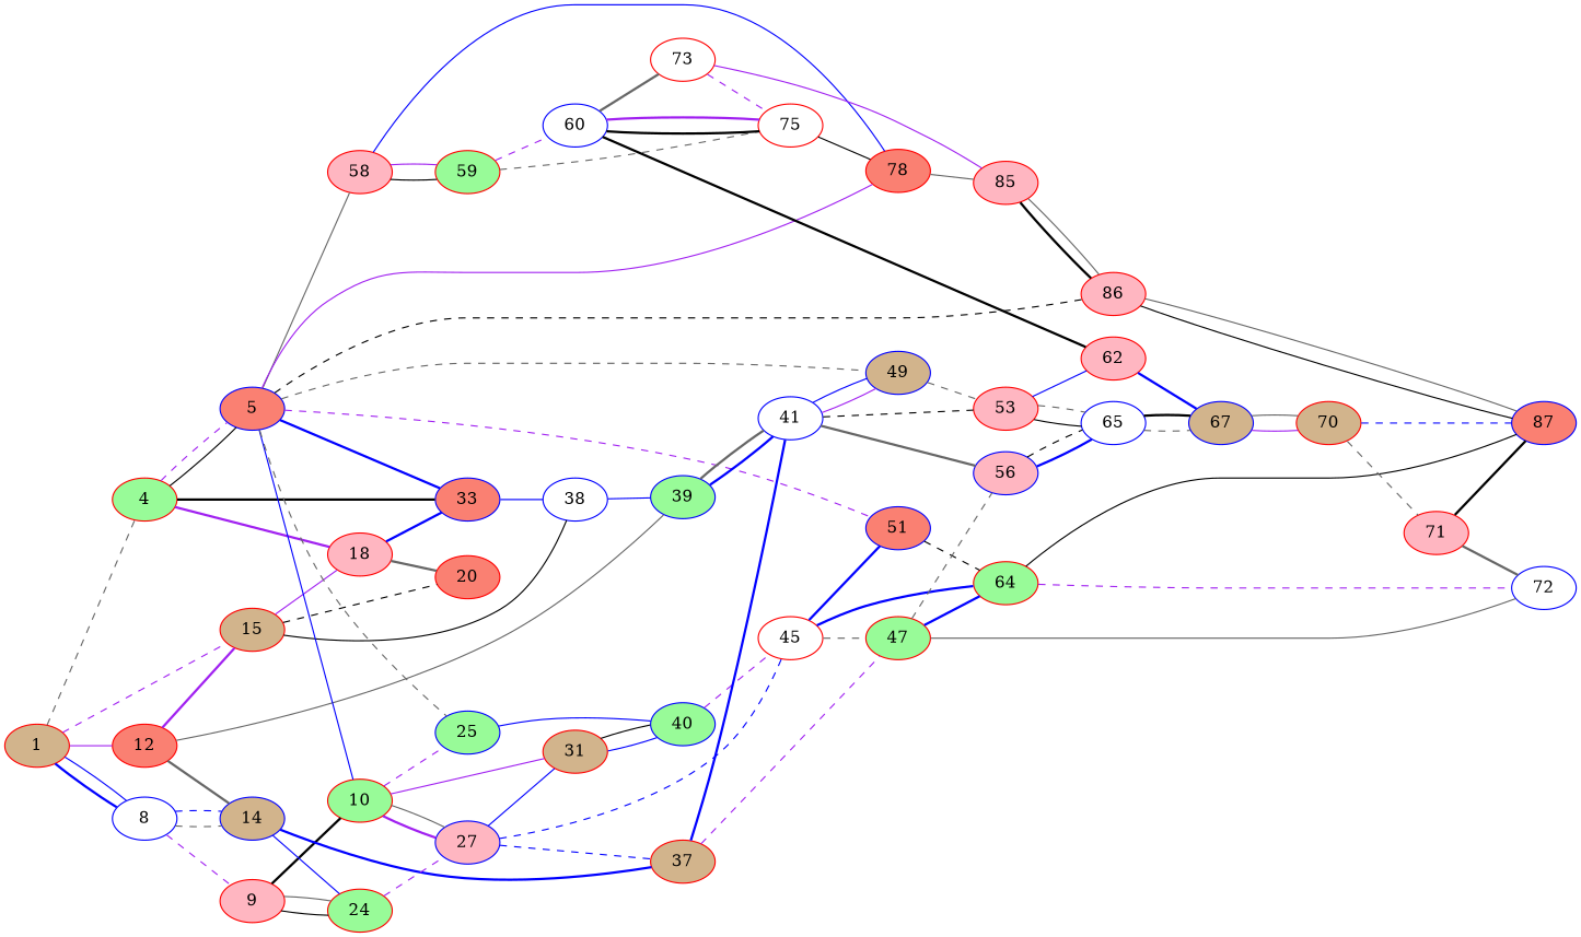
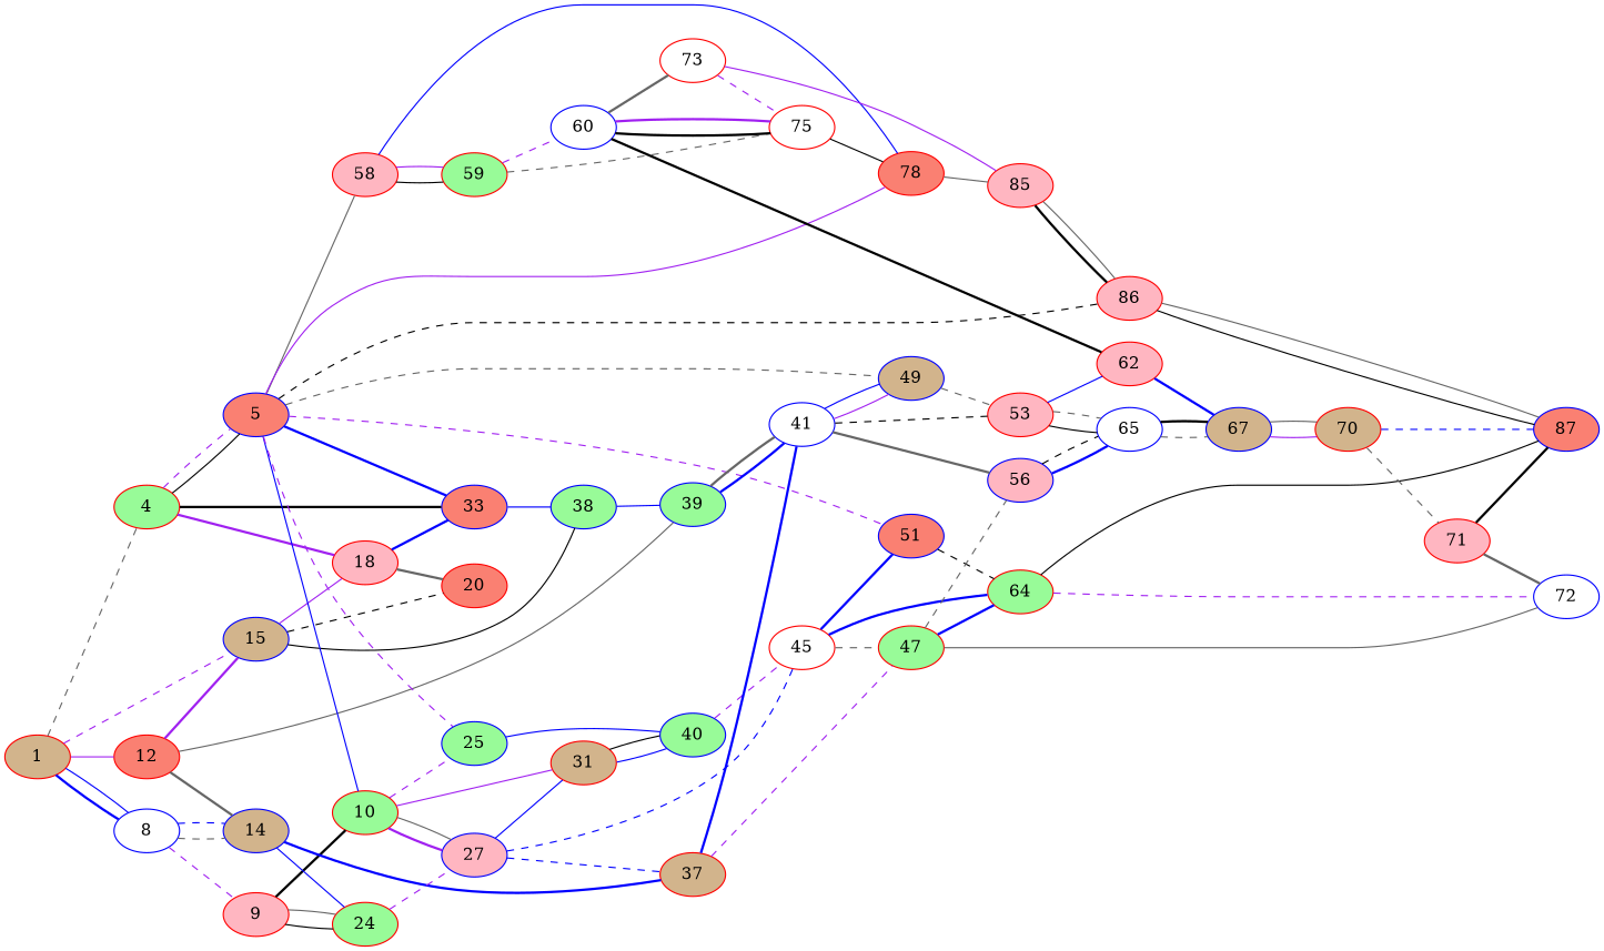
  graph {
    rankdir=LR
    node [color=red fillcolor=lightpink style=filled]
    edge [color=gray40 style=solid]
    1 [fillcolor=tan super="+2"]
    4 [fillcolor=palegreen super="+17"]
    8 [color=blue fillcolor=white]
    12 [fillcolor=salmon super="+13"]
-   15 [fillcolor=tan super="+16+19"]
+   15 [color=blue fillcolor=tan super="+16+19"]
    5 [color=blue fillcolor=salmon super="+81+6+34"]
    18 [super="+22"]
    33 [color=blue fillcolor=salmon super="+36"]
    9
    14 [color=blue fillcolor=tan super="+23"]
    39 [color=blue fillcolor=palegreen]
    20 [fillcolor=salmon]
-   38 [color=blue fillcolor=white]
+   38 [color=blue fillcolor=palegreen]
    10 [fillcolor=palegreen super="+11"]
    25 [color=blue fillcolor=palegreen]
    49 [color=blue fillcolor=tan]
    51 [color=blue fillcolor=salmon super="+83"]
    58
    78 [fillcolor=salmon super="+79"]
    86
    27 [color=blue super="+28"]
    31 [fillcolor=tan]
    40 [color=blue fillcolor=palegreen]
    53 [super="+54"]
    64 [fillcolor=palegreen super="+68"]
    59 [fillcolor=palegreen]
    85
    87 [color=blue fillcolor=salmon super="+88"]
    24 [fillcolor=palegreen super="+32"]
    37 [fillcolor=tan super="+44"]
    45 [fillcolor=white super="+46"]
    41 [color=blue fillcolor=white super="+42"]
    47 [fillcolor=palegreen super="+48+57"]
    56 [color=blue]
    72 [color=blue fillcolor=white]
    62 [super="+66"]
    65 [color=blue fillcolor=white]
    67 [color=blue fillcolor=tan]
    60 [color=blue fillcolor=white super="+61"]
    75 [fillcolor=white super="+77"]
    73 [fillcolor=white super="+76"]
    70 [fillcolor=tan super="+84"]
    71
    1 -- 4 [style=dashed]
    1 -- 8 [color=blue style=bold]
    1 -- 8 [color=blue]
    1 -- 12 [color=purple]
    1 -- 15 [color=purple style=dashed]
    4 -- 5 [color=black]
    4 -- 5 [color=purple style=dashed]
    4 -- 18 [color=purple style=bold]
    4 -- 33 [color=black style=bold]
    8 -- 9 [color=purple style=dashed]
    8 -- 14 [style=dashed]
    8 -- 14 [color=blue style=dashed]
    12 -- 15 [color=purple style=bold]
    12 -- 14 [style=bold]
    12 -- 39
    15 -- 18 [color=purple]
    15 -- 20 [color=black style=dashed weight=2]
    15 -- 38 [color=black]
    5 -- 33 [color=blue style=bold]
    5 -- 10 [color=blue]
-   5 -- 25 [style=dashed]
+   5 -- 25 [color=purple style=dashed]
    5 -- 49 [style=dashed]
    5 -- 51 [color=purple style=dashed weight=2]
    5 -- 58
    5 -- 78 [color=purple]
    5 -- 86 [color=black style=dashed]
    18 -- 33 [color=blue style=bold]
    18 -- 20 [style=bold]
    33 -- 38 [color=blue]
    9 -- 10 [color=black style=bold]
    9 -- 24 [color=black]
    9 -- 24
    14 -- 24 [color=blue]
    14 -- 37 [color=blue style=bold]
    39 -- 41 [color=blue style=bold]
    39 -- 41 [style=bold]
    38 -- 39 [color=blue]
    10 -- 25 [color=purple style=dashed]
    10 -- 27 [color=purple style=bold]
    10 -- 27
    10 -- 31 [color=purple]
    25 -- 40 [color=blue]
    49 -- 53 [style=dashed]
    51 -- 64 [color=black style=dashed weight=2]
    58 -- 78 [color=blue]
    58 -- 59 [color=black]
    58 -- 59 [color=purple]
    78 -- 85
    86 -- 87 [color=black]
    86 -- 87
    27 -- 31 [color=blue]
    27 -- 37 [color=blue style=dashed]
    27 -- 45 [color=blue style=dashed]
    31 -- 40 [color=blue]
    31 -- 40 [color=black]
    40 -- 45 [color=purple style=dashed]
    53 -- 62 [color=blue]
    53 -- 65 [color=black]
    53 -- 65 [style=dashed]
    64 -- 87 [color=black]
    64 -- 72 [color=purple style=dashed]
    59 -- 60 [color=purple style=dashed]
    59 -- 75 [style=dashed]
    85 -- 86 [color=black style=bold]
    85 -- 86
    24 -- 27 [color=purple style=dashed weight=2]
    37 -- 41 [color=blue style=bold]
    37 -- 47 [color=purple style=dashed]
    45 -- 51 [color=blue style=bold]
    45 -- 64 [color=blue style=bold]
    45 -- 47 [style=dashed]
    41 -- 49 [color=purple]
    41 -- 49 [color=blue]
    41 -- 53 [color=black style=dashed]
    41 -- 56 [style=bold]
    47 -- 64 [color=blue style=bold weight=2]
    47 -- 56 [style=dashed]
    47 -- 72
    56 -- 65 [color=blue style=bold]
    56 -- 65 [color=black style=dashed]
    62 -- 67 [color=blue style=bold]
    65 -- 67 [style=dashed]
    65 -- 67 [color=black style=bold]
    67 -- 70 [color=purple]
    67 -- 70
    60 -- 62 [color=black style=bold]
    60 -- 75 [color=black style=bold]
    60 -- 75 [color=purple style=bold]
    60 -- 73 [style=bold]
    75 -- 78 [color=black]
    73 -- 85 [color=purple]
    73 -- 75 [color=purple style=dashed]
    70 -- 87 [color=blue style=dashed]
    70 -- 71 [style=dashed]
    71 -- 87 [color=black style=bold]
    71 -- 72 [style=bold]
  }
